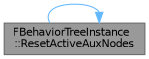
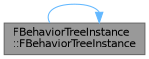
  digraph {
    rankdir=LR
-   n1 [color=gray40 fillcolor=grey60 fontcolor=black fontname=Helvetica fontsize=10 height=0.2 label="FBehaviorTreeInstance\l::ResetActiveAuxNodes" shape=box style=filled width=0.4]
+   n1 [color=gray40 fillcolor=grey60 fontcolor=black fontname=Helvetica fontsize=10 height=0.2 label="FBehaviorTreeInstance\l::FBehaviorTreeInstance" shape=box style=filled width=0.4]
    n1 -> n1 [color=steelblue1 fontname=Helvetica fontsize=10 labelfontname=Helvetica labelfontsize=10 style=solid]
  }
